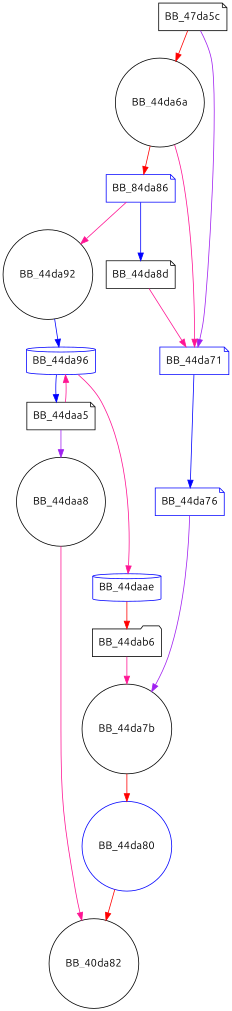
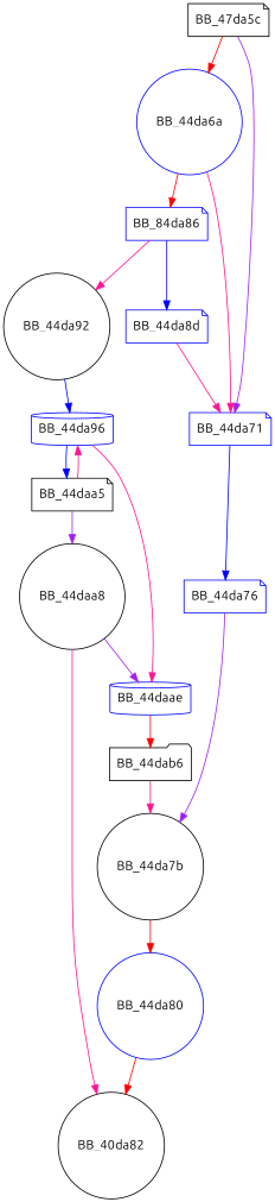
  digraph {
    fontname=Ubuntu
    node [color=black fontname=Ubuntu shape=note]
    edge [color=deeppink fontname=Ubuntu]
    n1 [label=BB_47da5c]
-   BB_44da6a [shape=circle]
+   BB_44da6a [color=blue shape=circle]
    BB_44da71 [color=blue]
    n4 [color=blue label=BB_84da86]
    BB_44da76 [color=blue]
-   BB_44da8d
+   BB_44da8d [color=blue]
    BB_44da92 [shape=circle]
    BB_44da7b [shape=circle]
    BB_44da96 [color=blue shape=cylinder]
    BB_44da80 [color=blue shape=circle]
    n11 [label=BB_40da82 shape=circle]
    BB_44daa5
    BB_44daae [color=blue shape=cylinder]
    BB_44daa8 [shape=circle]
    BB_44dab6 [shape=folder]
    n1 -> BB_44da6a [color=red]
    n1 -> BB_44da71 [color=purple]
    BB_44da6a -> BB_44da71
    BB_44da6a -> n4 [color=red]
    BB_44da71 -> BB_44da76 [color=blue]
    n4 -> BB_44da8d [color=blue]
    n4 -> BB_44da92
    BB_44da76 -> BB_44da7b [color=purple]
    BB_44da8d -> BB_44da71
    BB_44da92 -> BB_44da96 [color=blue]
    BB_44da7b -> BB_44da80 [color=red]
    BB_44da96 -> BB_44daa5 [color=blue]
    BB_44da96 -> BB_44daae
    BB_44da80 -> n11 [color=red]
    BB_44daa5 -> BB_44da96
    BB_44daa5 -> BB_44daa8 [color=purple]
    BB_44daae -> BB_44dab6 [color=red]
    BB_44daa8 -> n11
+   BB_44daa8 -> BB_44daae [color=purple]
    BB_44dab6 -> BB_44da7b
  }
